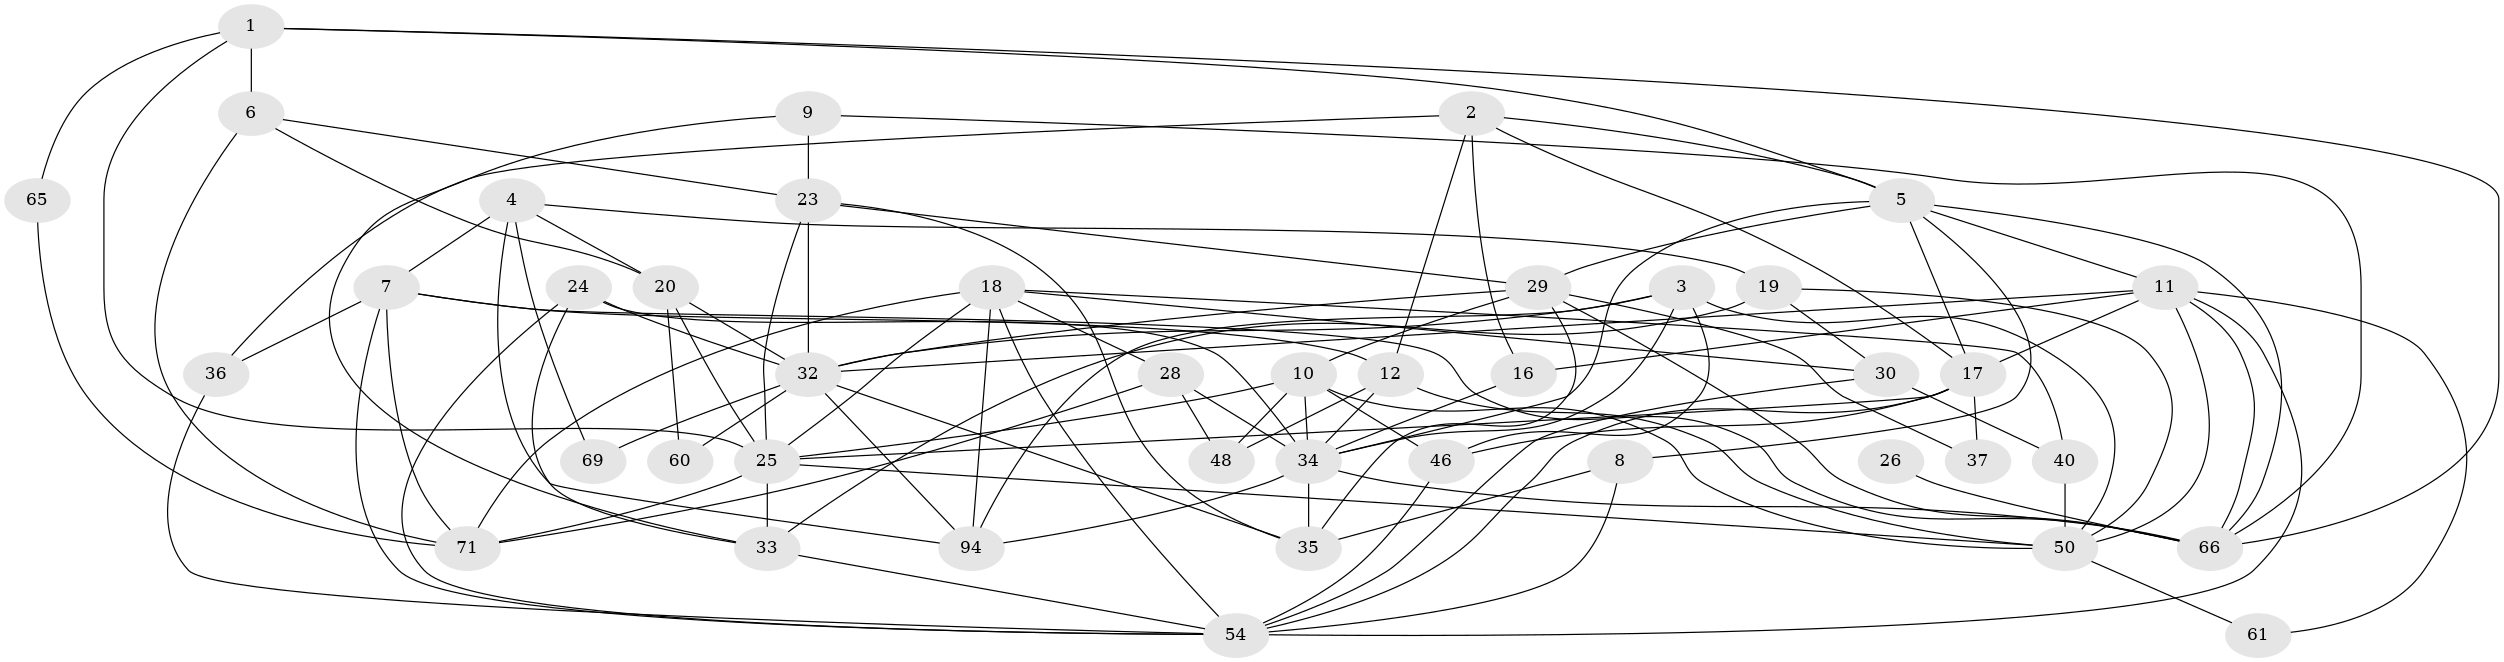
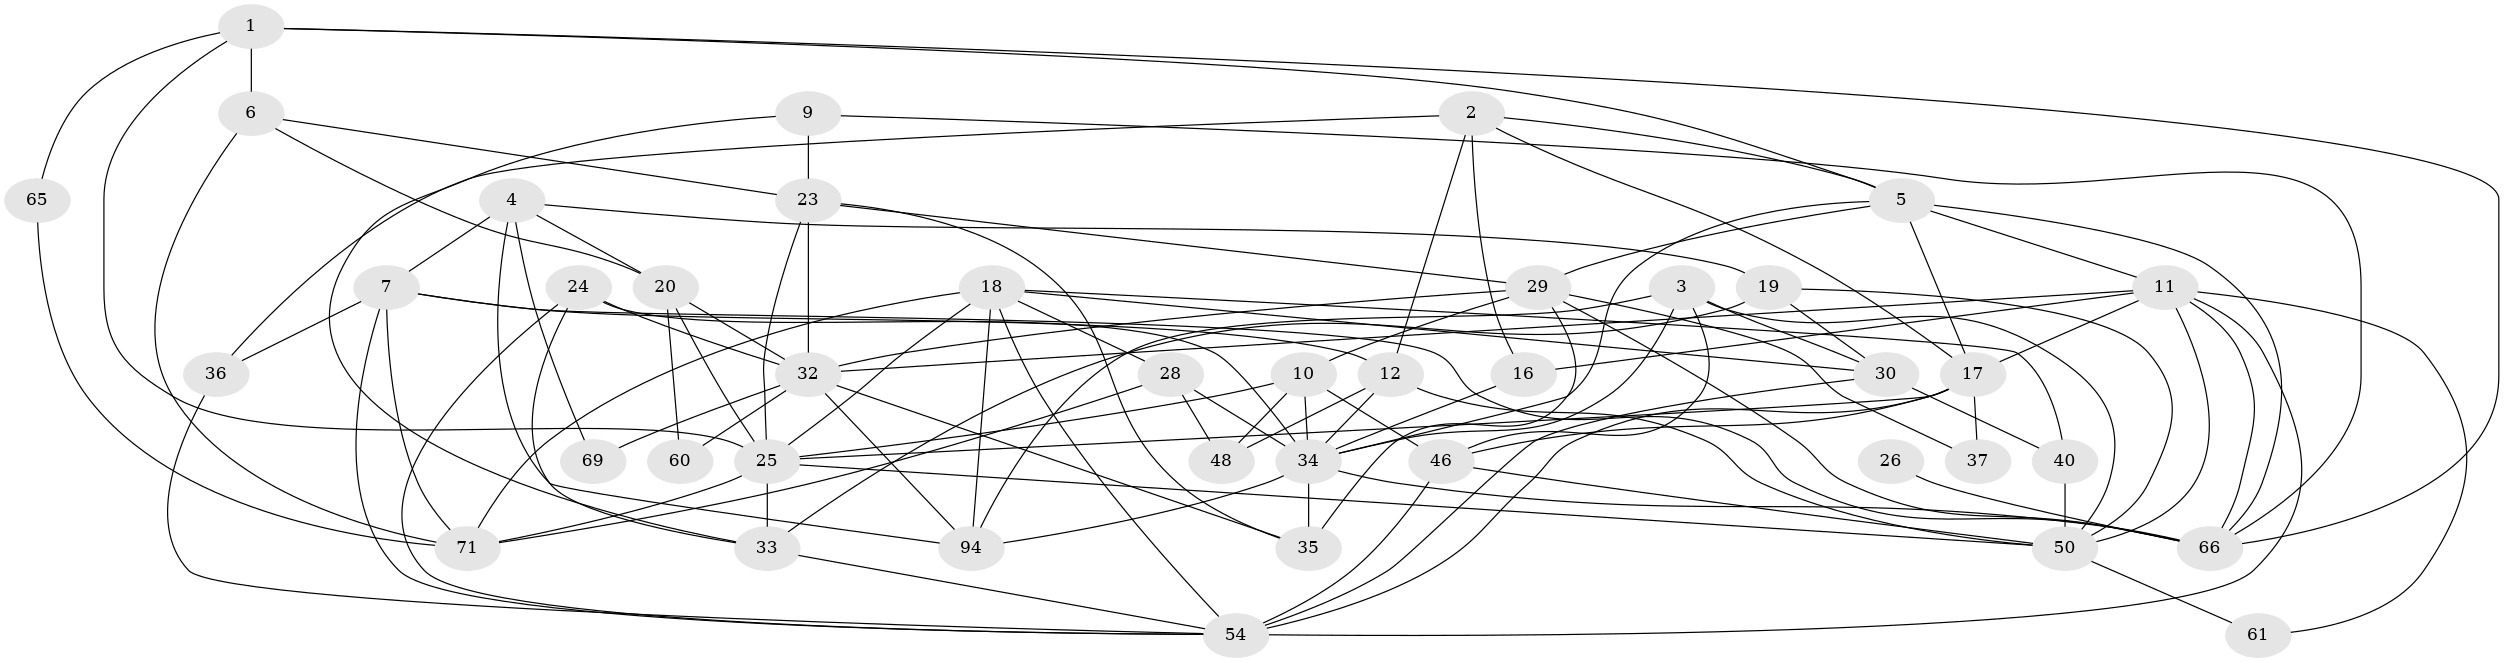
  graph {
    node [color=gray90 style=filled]
    1 [super="+14"]
    5 [super="+39"]
    6 [super="+41"]
    25 [super="+72"]
    65
    66
    17 [super="+51"]
    34 [super="+42"]
-   8 [super="+21"]
    11 [super="+68"]
    29 [super="+59"]
    20
    23 [super="+52"]
    71
    50 [super="+73"]
    33 [super="+67"]
    2 [super="+58"]
    12 [super="+13"]
    16 [super="+27"]
    36 [super="+62"]
    48
    46 [super="+64"]
    54 [super="+55"]
    37
    3 [super="+57"]
    30 [super="+47"]
    n27 [label=94 super="+70"]
    40 [super="+56"]
    35 [super="+38"]
    61
    4 [super="+49"]
    7 [super="+15"]
    19 [super="+31"]
    69
    32 [super="+45"]
    60
    10 [super="+22"]
    9
    18 [super="+53"]
    28 [super="+43"]
    24 [super="+74"]
    26 [super="+63"]
    1 -- 5
    1 -- 6
    1 -- 25
    1 -- 65
    1 -- 66
    5 -- 66
    5 -- 17
    5 -- 34
-   5 -- 8
    5 -- 11
    5 -- 29 [weight=2]
    6 -- 20
    6 -- 23
    6 -- 71
    25 -- 71
    25 -- 50
    25 -- 33
    65 -- 71
    17 -- 25
    17 -- 46
    17 -- 54
    17 -- 37
    34 -- 66
    34 -- n27
    34 -- 35
-   8 -- 54
-   8 -- 35
    11 -- 66
    11 -- 17
    11 -- 50
    11 -- 16
    11 -- 54
    11 -- 61
    11 -- 32
    29 -- 66
    29 -- 37
    29 -- 35
    29 -- 32
    29 -- 10
    20 -- 25
    20 -- 32
    20 -- 60
    23 -- 25
    23 -- 29
    23 -- 35
    23 -- 32
    50 -- 61
    33 -- 54
    2 -- 5
    2 -- 17
    2 -- 12
    2 -- 16
    2 -- 36
    12 -- 34
    12 -- 50
    12 -- 48
    16 -- 34
    36 -- 54
    46 -- 54
    3 -- 34
    3 -- 50
    3 -- 46
-   3 -- 32
+   3 -- 30
    3 -- n27
    30 -- 54
    30 -- 40
    40 -- 50
    4 -- 20
    4 -- n27
    4 -- 7
    4 -- 19
    4 -- 69
    7 -- 66
    7 -- 71
    7 -- 12
    7 -- 36
    7 -- 54
    19 -- 50
    19 -- 33
    19 -- 30
    32 -- n27
    32 -- 35
    32 -- 69
    32 -- 60
    10 -- 25
    10 -- 34
-   10 -- 50
+   46 -- 50
    10 -- 48
    10 -- 46
    9 -- 66
    9 -- 23
    9 -- 33
    18 -- 25
    18 -- 71
    18 -- 54
    18 -- 30
    18 -- n27
    18 -- 40 [weight=2]
    18 -- 28
    28 -- 34
    28 -- 71
    28 -- 48
    24 -- 34
    24 -- 33
    24 -- 54
    24 -- 32
    26 -- 66
  }
